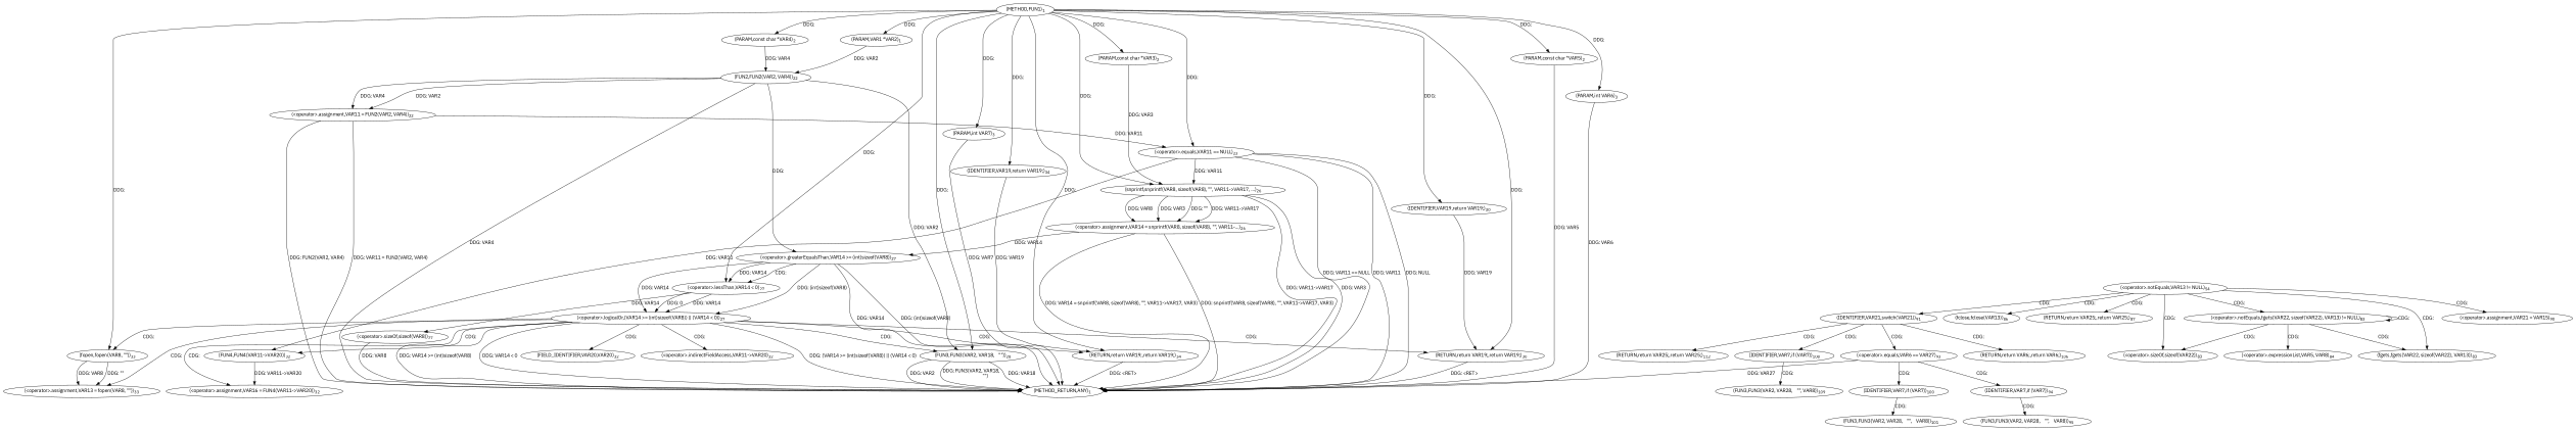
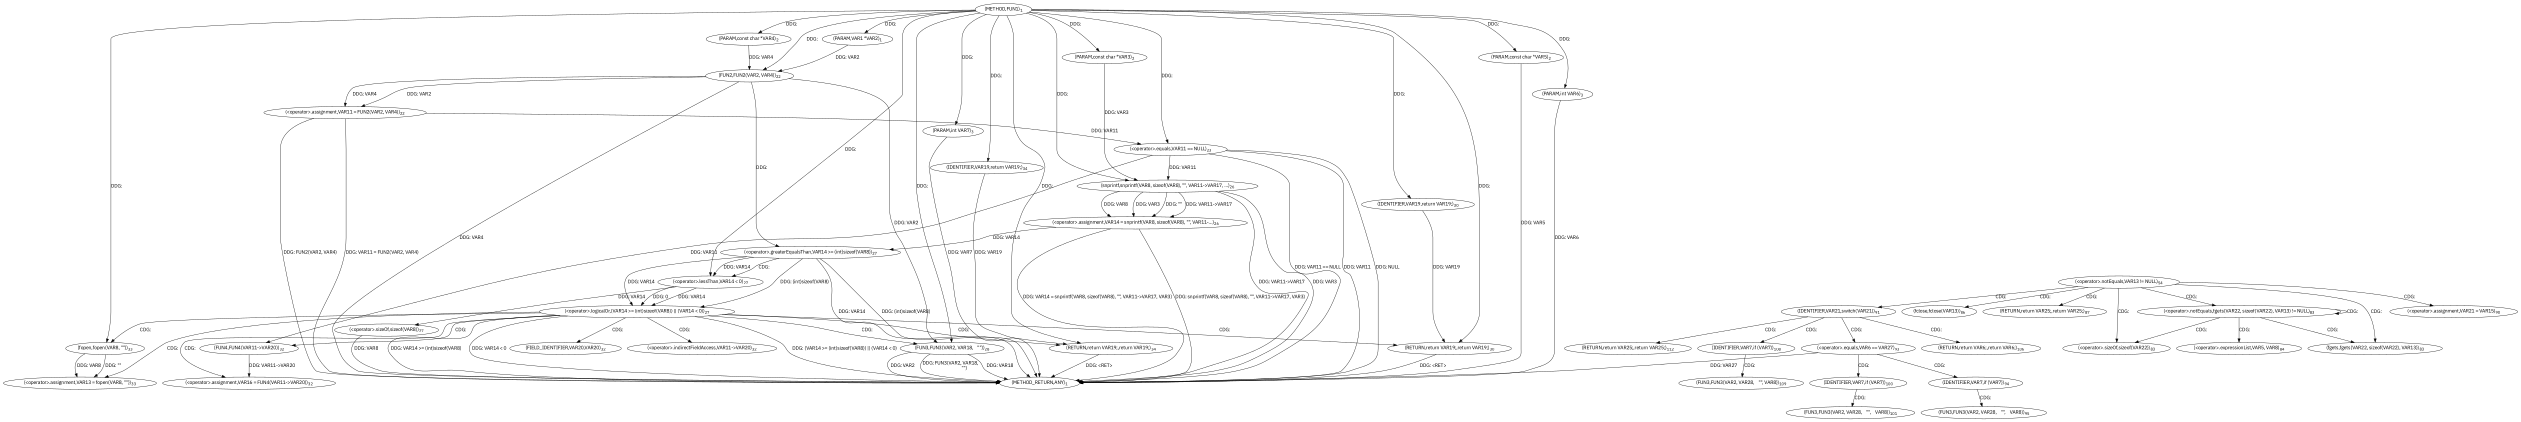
  digraph {
    fontname="IBM Plex Sans"
    node [fontname="IBM Plex Sans"]
    edge [fontname="IBM Plex Sans"]
    n1 [label=<(METHOD,FUN1)<SUB>1</SUB>>]
    n2 [label=<(PARAM,VAR1 *VAR2)<SUB>1</SUB>>]
    n3 [label=<(PARAM,const char *VAR3)<SUB>2</SUB>>]
    n4 [label=<(PARAM,const char *VAR4)<SUB>2</SUB>>]
    n5 [label=<(PARAM,const char *VAR5)<SUB>2</SUB>>]
    n6 [label=<(PARAM,int VAR6)<SUB>3</SUB>>]
    n7 [label=<(PARAM,int VAR7)<SUB>3</SUB>>]
    n8 [label=<(RETURN,return VAR19;,return VAR19;)<SUB>34</SUB>>]
    n9 [label=<(&lt;operator&gt;.equals,VAR11 == NULL)<SUB>23</SUB>>]
    n10 [label=<(IDENTIFIER,VAR19,return VAR19;)<SUB>34</SUB>>]
    n11 [label=<(FUN2,FUN2(VAR2, VAR4))<SUB>22</SUB>>]
    n12 [label=<(snprintf,snprintf(VAR8, sizeof(VAR8), &quot;&quot;, VAR11-&gt;VAR17, ...)<SUB>26</SUB>>]
    n13 [label=<(FUN3,FUN3(VAR2, VAR18, 			   &quot;&quot;))<SUB>28</SUB>>]
    n14 [label=<(RETURN,return VAR19;,return VAR19;)<SUB>30</SUB>>]
    n15 [label=<(fopen,fopen(VAR8, &quot;&quot;))<SUB>33</SUB>>]
    n16 [label=<(&lt;operator&gt;.lessThan,VAR14 &lt; 0)<SUB>27</SUB>>]
    n17 [label=<(IDENTIFIER,VAR19,return VAR19;)<SUB>30</SUB>>]
    n18 [label=<(METHOD_RETURN,ANY)<SUB>1</SUB>>]
    n19 [label=<(FUN4,FUN4(VAR11-&gt;VAR20))<SUB>32</SUB>>]
    n20 [label=<(&lt;operator&gt;.greaterEqualsThan,VAR14 &gt;= (int)sizeof(VAR8))<SUB>27</SUB>>]
    n21 [label=<(&lt;operator&gt;.assignment,VAR11 = FUN2(VAR2, VAR4))<SUB>22</SUB>>]
    n22 [label=<(&lt;operator&gt;.assignment,VAR14 = snprintf(VAR8, sizeof(VAR8), &quot;&quot;, VAR11-...)<SUB>26</SUB>>]
    n23 [label=<(&lt;operator&gt;.assignment,VAR13 = fopen(VAR8, &quot;&quot;))<SUB>33</SUB>>]
    n24 [label=<(&lt;operator&gt;.logicalOr,(VAR14 &gt;= (int)sizeof(VAR8)) || (VAR14 &lt; 0))<SUB>27</SUB>>]
    n25 [label=<(&lt;operator&gt;.sizeOf,sizeof(VAR8))<SUB>27</SUB>>]
    n26 [label=<(&lt;operator&gt;.assignment,VAR16 = FUN4(VAR11-&gt;VAR20))<SUB>32</SUB>>]
    n27 [label=<(&lt;operator&gt;.indirectFieldAccess,VAR11-&gt;VAR20)<SUB>32</SUB>>]
    n28 [label=<(FIELD_IDENTIFIER,VAR20,VAR20)<SUB>32</SUB>>]
    n29 [label=<(&lt;operator&gt;.equals,VAR6 == VAR27)<SUB>93</SUB>>]
    n30 [label=<(IDENTIFIER,VAR7,if (VAR7))<SUB>94</SUB>>]
    n31 [label=<(IDENTIFIER,VAR7,if (VAR7))<SUB>100</SUB>>]
    n32 [label=<(FUN3,FUN3(VAR2, VAR28, 						   &quot;&quot;, 						   VAR8))<SUB>95</SUB>>]
    n33 [label=<(FUN3,FUN3(VAR2, VAR28, 						   &quot;&quot;, 						   VAR8))<SUB>101</SUB>>]
    n34 [label=<(&lt;operator&gt;.notEquals,VAR13 != NULL)<SUB>54</SUB>>]
    n35 [label=<(fclose,fclose(VAR13))<SUB>86</SUB>>]
    n36 [label=<(RETURN,return VAR25;,return VAR25;)<SUB>87</SUB>>]
    n37 [label=<(&lt;operator&gt;.notEquals,fgets(VAR22, sizeof(VAR22), VAR13) != NULL)<SUB>83</SUB>>]
    n38 [label=<(&lt;operator&gt;.assignment,VAR21 = VAR15)<SUB>90</SUB>>]
    n39 [label=<(fgets,fgets(VAR22, sizeof(VAR22), VAR13))<SUB>83</SUB>>]
    n40 [label=<(IDENTIFIER,VAR21,switch(VAR21))<SUB>91</SUB>>]
    n41 [label=<(&lt;operator&gt;.sizeOf,sizeof(VAR22))<SUB>83</SUB>>]
    n42 [label=<(&lt;operator&gt;.expressionList,VAR5, VAR8)<SUB>84</SUB>>]
    n43 [label=<(RETURN,return VAR6;,return VAR6;)<SUB>106</SUB>>]
    n44 [label=<(RETURN,return VAR25;,return VAR25;)<SUB>112</SUB>>]
    n45 [label=<(IDENTIFIER,VAR7,if (VAR7))<SUB>108</SUB>>]
    n46 [label=<(FUN3,FUN3(VAR2, VAR28, 					   &quot;&quot;, VAR8))<SUB>109</SUB>>]
    n1 -> n2 [label="DDG: "]
    n1 -> n3 [label="DDG: "]
    n1 -> n4 [label="DDG: "]
    n1 -> n5 [label="DDG: "]
    n1 -> n6 [label="DDG: "]
    n1 -> n7 [label="DDG: "]
    n1 -> n8 [label="DDG: "]
    n1 -> n9 [label="DDG: "]
    n1 -> n10 [label="DDG: "]
+   n1 -> n11 [label="DDG: "]
    n1 -> n12 [label="DDG: "]
    n1 -> n13 [label="DDG: "]
    n1 -> n14 [label="DDG: "]
    n1 -> n15 [label="DDG: "]
    n1 -> n16 [label="DDG: "]
    n1 -> n17 [label="DDG: "]
    n2 -> n11 [label="DDG: VAR2"]
    n3 -> n12 [label="DDG: VAR3"]
    n4 -> n11 [label="DDG: VAR4"]
    n5 -> n18 [label="DDG: VAR5"]
    n6 -> n18 [label="DDG: VAR6"]
    n7 -> n18 [label="DDG: VAR7"]
    n8 -> n18 [label="DDG: &lt;RET&gt;"]
    n9 -> n12 [label="DDG: VAR11"]
    n9 -> n18 [label="DDG: VAR11"]
    n9 -> n18 [label="DDG: NULL"]
    n9 -> n18 [label="DDG: VAR11 == NULL"]
    n9 -> n19 [label="DDG: VAR11"]
    n10 -> n8 [label="DDG: VAR19"]
    n11 -> n13 [label="DDG: VAR2"]
    n11 -> n18 [label="DDG: VAR4"]
    n11 -> n20 [label="DDG: "]
    n11 -> n21 [label="DDG: VAR2"]
    n11 -> n21 [label="DDG: VAR4"]
    n12 -> n18 [label="DDG: VAR11-&gt;VAR17"]
    n12 -> n18 [label="DDG: VAR3"]
    n12 -> n22 [label="DDG: VAR8"]
    n12 -> n22 [label="DDG: VAR3"]
    n12 -> n22 [label="DDG: &quot;&quot;"]
    n12 -> n22 [label="DDG: VAR11-&gt;VAR17"]
    n13 -> n18 [label="DDG: VAR2"]
    n13 -> n18 [label="DDG: FUN3(VAR2, VAR18,\n			   &quot;&quot;)"]
    n13 -> n18 [label="DDG: VAR18"]
    n14 -> n18 [label="DDG: &lt;RET&gt;"]
    n15 -> n23 [label="DDG: VAR8"]
    n15 -> n23 [label="DDG: &quot;&quot;"]
    n16 -> n24 [label="DDG: VAR14"]
    n16 -> n24 [label="DDG: 0"]
    n16 -> n25 [label="DDG: VAR14"]
    n17 -> n14 [label="DDG: VAR19"]
    n19 -> n26 [label="DDG: VAR11-&gt;VAR20"]
    n20 -> n16 [label="DDG: VAR14"]
    n20 -> n16 [label="CDG: "]
    n20 -> n18 [label="DDG: VAR14"]
    n20 -> n18 [label="DDG: (int)sizeof(VAR8)"]
    n20 -> n24 [label="DDG: VAR14"]
    n20 -> n24 [label="DDG: (int)sizeof(VAR8)"]
    n21 -> n9 [label="DDG: VAR11"]
    n21 -> n18 [label="DDG: FUN2(VAR2, VAR4)"]
    n21 -> n18 [label="DDG: VAR11 = FUN2(VAR2, VAR4)"]
    n22 -> n18 [label="DDG: snprintf(VAR8, sizeof(VAR8), &quot;&quot;, VAR11-&gt;VAR17, VAR3)"]
    n22 -> n18 [label="DDG: VAR14 = snprintf(VAR8, sizeof(VAR8), &quot;&quot;, VAR11-&gt;VAR17, VAR3)"]
    n22 -> n20 [label="DDG: VAR14"]
    n24 -> n8 [label="CDG: "]
    n24 -> n13 [label="CDG: "]
    n24 -> n14 [label="CDG: "]
    n24 -> n15 [label="CDG: "]
    n24 -> n18 [label="DDG: VAR14 &gt;= (int)sizeof(VAR8)"]
    n24 -> n18 [label="DDG: VAR14 &lt; 0"]
    n24 -> n18 [label="DDG: (VAR14 &gt;= (int)sizeof(VAR8)) || (VAR14 &lt; 0)"]
    n24 -> n19 [label="CDG: "]
    n24 -> n23 [label="CDG: "]
    n24 -> n26 [label="CDG: "]
    n24 -> n27 [label="CDG: "]
    n24 -> n28 [label="CDG: "]
    n25 -> n18 [label="DDG: VAR8"]
    n29 -> n18 [label="DDG: VAR27"]
    n29 -> n30 [label="CDG: "]
    n29 -> n31 [label="CDG: "]
    n30 -> n32 [label="CDG: "]
    n31 -> n33 [label="CDG: "]
    n34 -> n35 [label="CDG: "]
    n34 -> n36 [label="CDG: "]
    n34 -> n37 [label="CDG: "]
    n34 -> n38 [label="CDG: "]
    n34 -> n39 [label="CDG: "]
    n34 -> n40 [label="CDG: "]
    n34 -> n41 [label="CDG: "]
    n37 -> n37 [label="CDG: "]
    n37 -> n39 [label="CDG: "]
    n37 -> n41 [label="CDG: "]
    n37 -> n42 [label="CDG: "]
    n40 -> n29 [label="CDG: "]
    n40 -> n43 [label="CDG: "]
    n40 -> n44 [label="CDG: "]
    n40 -> n45 [label="CDG: "]
    n45 -> n46 [label="CDG: "]
  }
